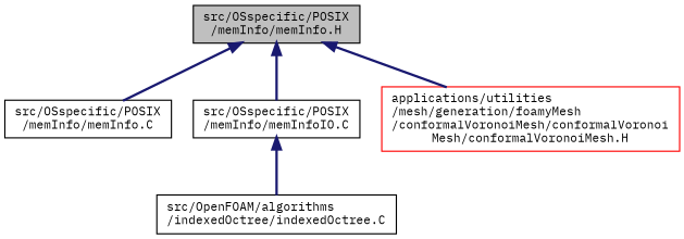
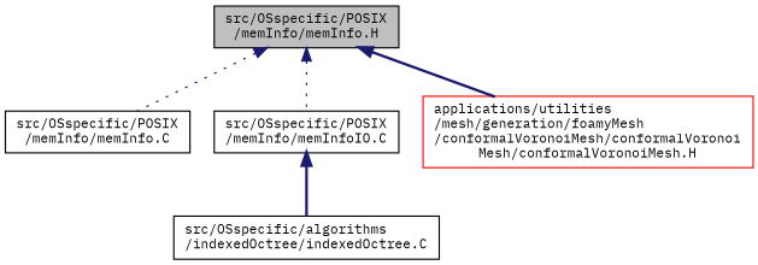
  digraph {
    fontname="IBM Plex Mono"
    node [color=black fontname="IBM Plex Mono" fontsize=10 shape=record]
    edge [color=midnightblue dir=back fontname="IBM Plex Mono" fontsize=10 labelfontname=Helvetica labelfontsize=10 style=dotted]
    n1 [fillcolor=grey75 fontcolor=black height=0.2 label="src/OSspecific/POSIX\l/memInfo/memInfo.H" style=filled width=0.4]
    n2 [height=0.2 label="src/OSspecific/POSIX\l/memInfo/memInfo.C" width=0.4]
    n3 [height=0.2 label="src/OSspecific/POSIX\l/memInfo/memInfoIO.C" width=0.4]
    n4 [color=red height=0.2 label="applications/utilities\l/mesh/generation/foamyMesh\l/conformalVoronoiMesh/conformalVoronoi\lMesh/conformalVoronoiMesh.H" width=0.4]
-   n5 [height=0.2 label="src/OpenFOAM/algorithms\l/indexedOctree/indexedOctree.C" width=0.4]
-   n1 -> n2 [style=bold]
-   n1 -> n3 [style=bold]
+   n5 [height=0.2 label="src/OSspecific/algorithms\l/indexedOctree/indexedOctree.C" width=0.4]
+   n1 -> n2
+   n1 -> n3
    n1 -> n4 [style=bold]
    n3 -> n5 [style=bold]
  }
